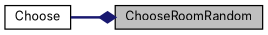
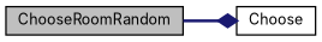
  digraph {
    rankdir=LR
    fontname=Inter
    node [color=black fontname=Inter fontsize=10 shape=record style=filled]
    n1 [fillcolor=grey75 fontcolor=black height=0.2 label=ChooseRoomRandom width=0.4]
    n2 [fillcolor=white height=0.2 label=Choose width=0.4]
-   n2 -> n1 [color=midnightblue fontname=Inter fontsize=10 labelfontname=Helvetica labelfontsize=10 style=bold arrowhead=diamond]
+   n1 -> n2 [color=midnightblue fontname=Inter fontsize=10 labelfontname=Helvetica labelfontsize=10 style=bold arrowhead=diamond]
  }
